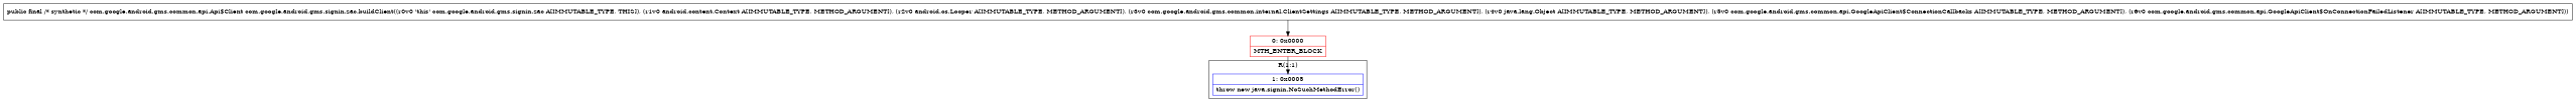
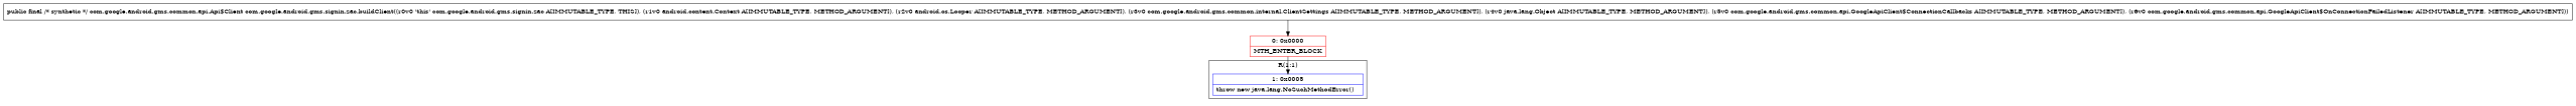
  digraph {
    node [shape=record]
-   n1 [color=blue label="{1\:\ 0x0005|throw new java.signin.NoSuchMethodError()\l}"]
+   n1 [color=blue label="{1\:\ 0x0005|throw new java.lang.NoSuchMethodError()\l}"]
    n2 [color=red label="{0\:\ 0x0000|MTH_ENTER_BLOCK\l}"]
    n3 [label="{public final \/* synthetic *\/ com.google.android.gms.common.api.Api$Client com.google.android.gms.signin.zac.buildClient((r0v0 'this' com.google.android.gms.signin.zac A[IMMUTABLE_TYPE, THIS]), (r1v0 android.content.Context A[IMMUTABLE_TYPE, METHOD_ARGUMENT]), (r2v0 android.os.Looper A[IMMUTABLE_TYPE, METHOD_ARGUMENT]), (r3v0 com.google.android.gms.common.internal.ClientSettings A[IMMUTABLE_TYPE, METHOD_ARGUMENT]), (r4v0 java.lang.Object A[IMMUTABLE_TYPE, METHOD_ARGUMENT]), (r5v0 com.google.android.gms.common.api.GoogleApiClient$ConnectionCallbacks A[IMMUTABLE_TYPE, METHOD_ARGUMENT]), (r6v0 com.google.android.gms.common.api.GoogleApiClient$OnConnectionFailedListener A[IMMUTABLE_TYPE, METHOD_ARGUMENT])) }"]
    subgraph cluster_1 {
      label="R(1:1)"
      n1
    }
    n2 -> n1
    n3 -> n2
  }
